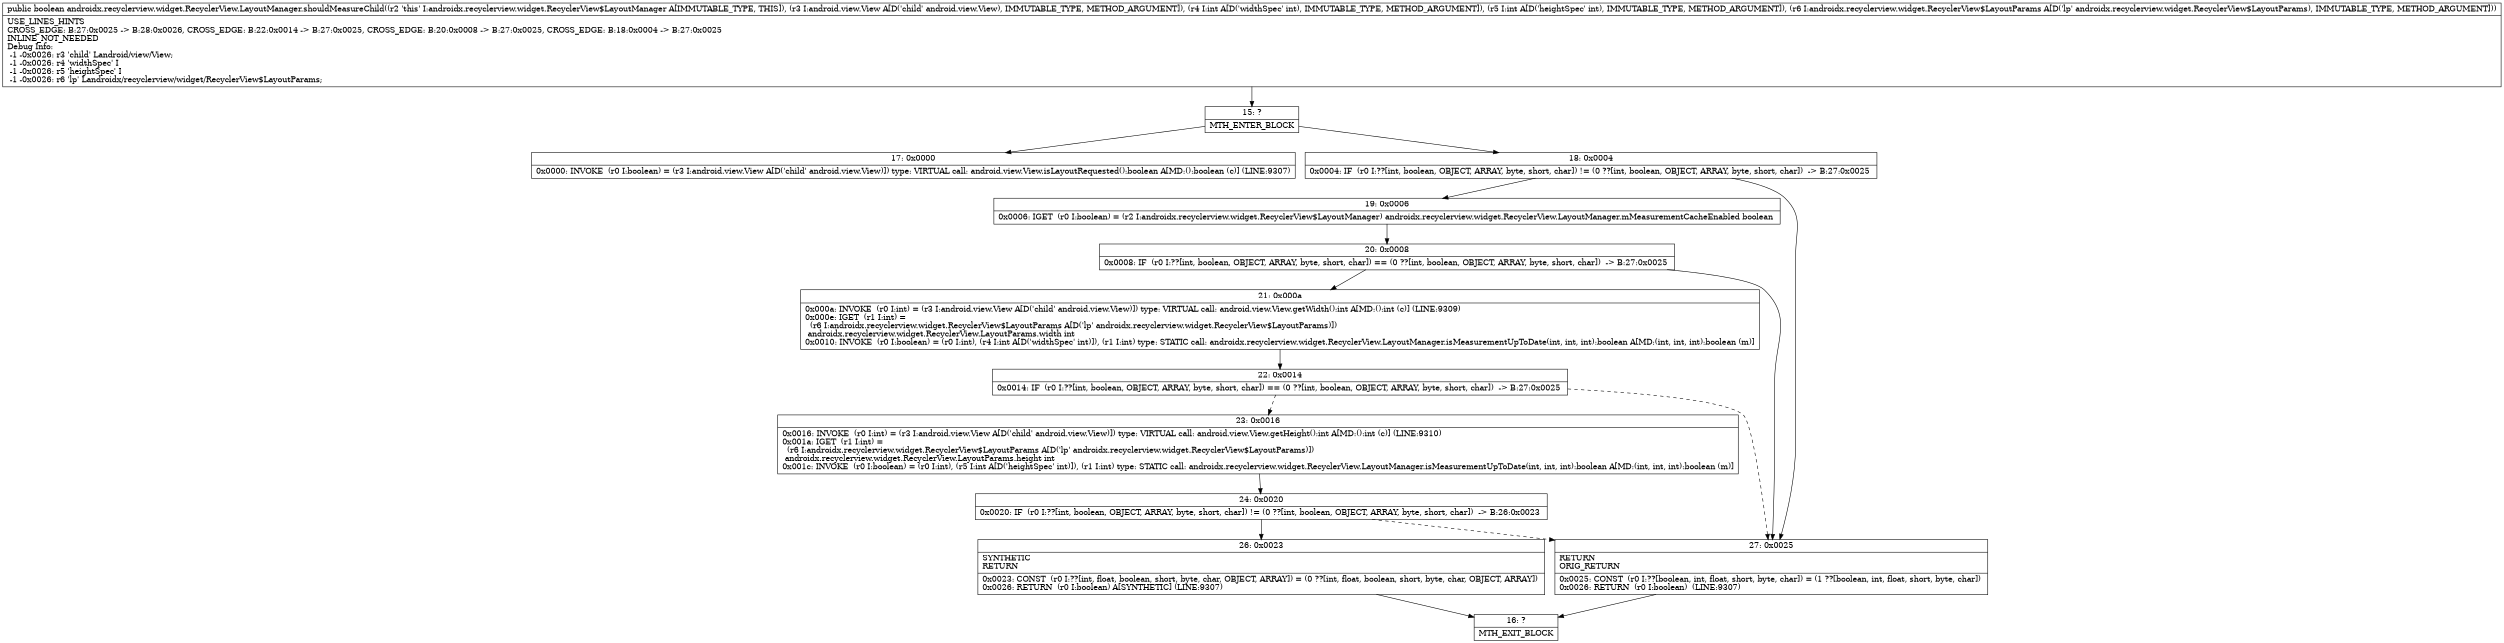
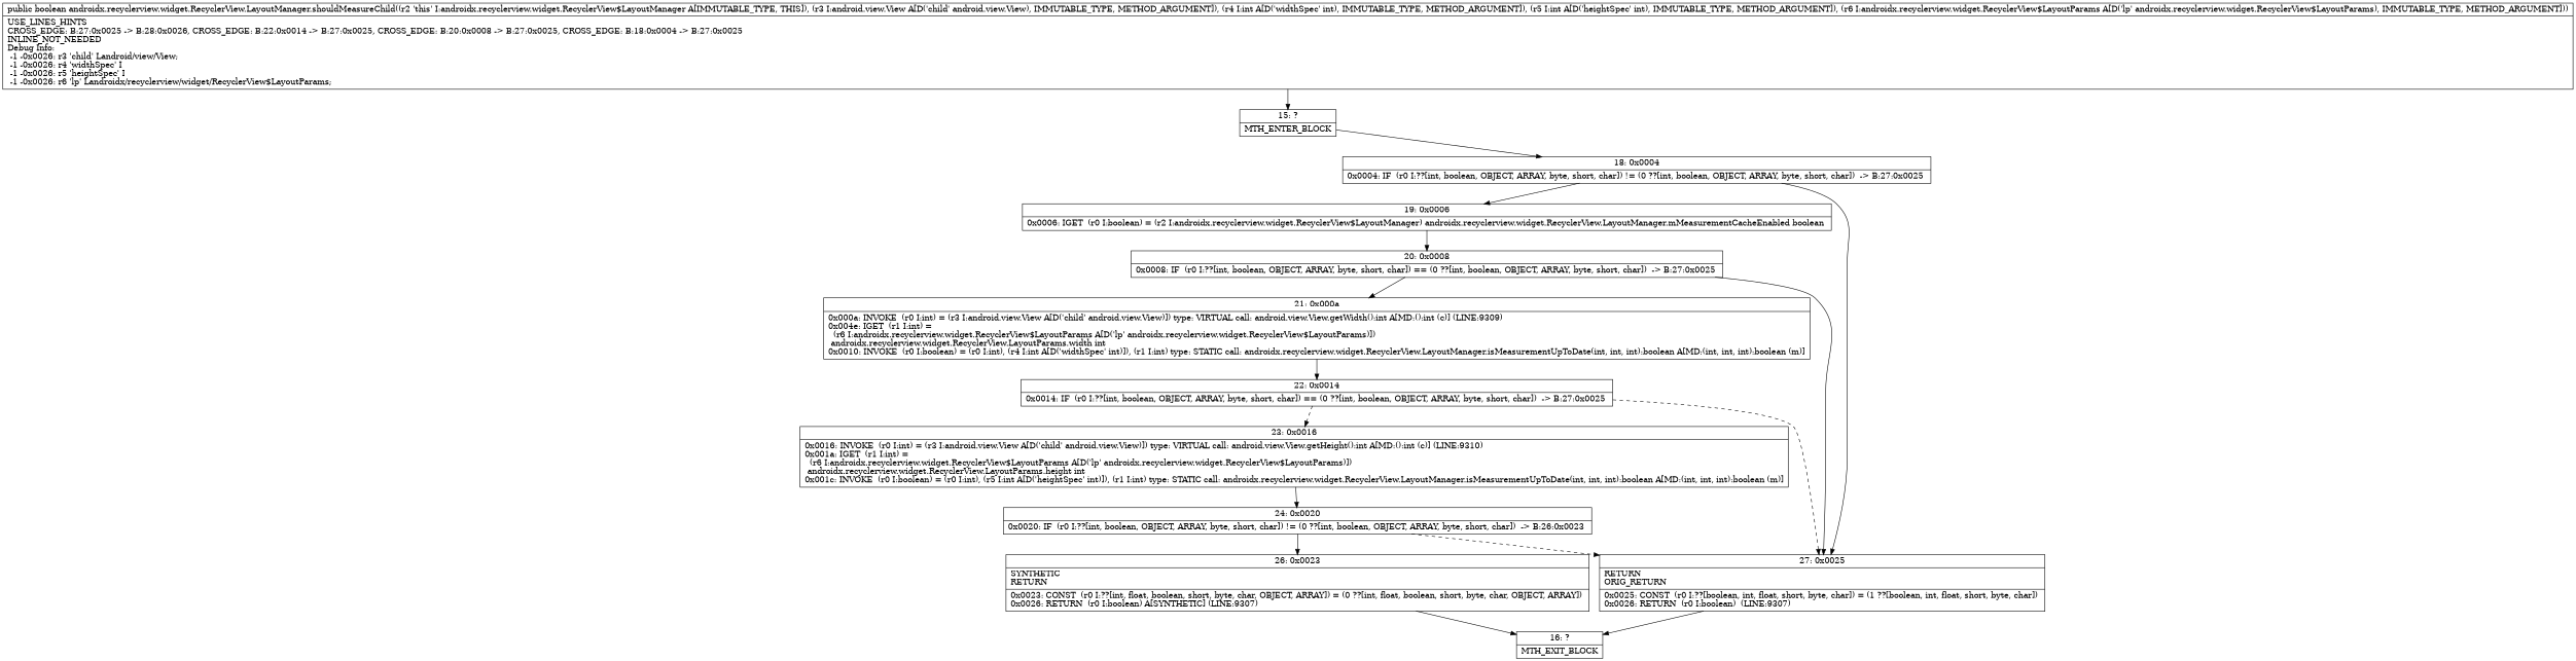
  digraph {
    node [shape=record]
    n1 [label="{15\:\ ?|MTH_ENTER_BLOCK\l}"]
-   n2 [label="{17\:\ 0x0000|0x0000: INVOKE  (r0 I:boolean) = (r3 I:android.view.View A[D('child' android.view.View)]) type: VIRTUAL call: android.view.View.isLayoutRequested():boolean A[MD:():boolean (c)] (LINE:9307)\l}"]
    n3 [label="{18\:\ 0x0004|0x0004: IF  (r0 I:??[int, boolean, OBJECT, ARRAY, byte, short, char]) != (0 ??[int, boolean, OBJECT, ARRAY, byte, short, char])  \-\> B:27:0x0025 \l}"]
    n4 [label="{19\:\ 0x0006|0x0006: IGET  (r0 I:boolean) = (r2 I:androidx.recyclerview.widget.RecyclerView$LayoutManager) androidx.recyclerview.widget.RecyclerView.LayoutManager.mMeasurementCacheEnabled boolean \l}"]
    n5 [label="{27\:\ 0x0025|RETURN\lORIG_RETURN\l|0x0025: CONST  (r0 I:??[boolean, int, float, short, byte, char]) = (1 ??[boolean, int, float, short, byte, char]) \l0x0026: RETURN  (r0 I:boolean)  (LINE:9307)\l}"]
    n6 [label="{20\:\ 0x0008|0x0008: IF  (r0 I:??[int, boolean, OBJECT, ARRAY, byte, short, char]) == (0 ??[int, boolean, OBJECT, ARRAY, byte, short, char])  \-\> B:27:0x0025 \l}"]
    n7 [label="{16\:\ ?|MTH_EXIT_BLOCK\l}"]
-   n8 [label="{21\:\ 0x000a|0x000a: INVOKE  (r0 I:int) = (r3 I:android.view.View A[D('child' android.view.View)]) type: VIRTUAL call: android.view.View.getWidth():int A[MD:():int (c)] (LINE:9309)\l0x000e: IGET  (r1 I:int) = \l  (r6 I:androidx.recyclerview.widget.RecyclerView$LayoutParams A[D('lp' androidx.recyclerview.widget.RecyclerView$LayoutParams)])\l androidx.recyclerview.widget.RecyclerView.LayoutParams.width int \l0x0010: INVOKE  (r0 I:boolean) = (r0 I:int), (r4 I:int A[D('widthSpec' int)]), (r1 I:int) type: STATIC call: androidx.recyclerview.widget.RecyclerView.LayoutManager.isMeasurementUpToDate(int, int, int):boolean A[MD:(int, int, int):boolean (m)]\l}"]
+   n8 [label="{21\:\ 0x000a|0x000a: INVOKE  (r0 I:int) = (r3 I:android.view.View A[D('child' android.view.View)]) type: VIRTUAL call: android.view.View.getWidth():int A[MD:():int (c)] (LINE:9309)\l0x004e: IGET  (r1 I:int) = \l  (r6 I:androidx.recyclerview.widget.RecyclerView$LayoutParams A[D('lp' androidx.recyclerview.widget.RecyclerView$LayoutParams)])\l androidx.recyclerview.widget.RecyclerView.LayoutParams.width int \l0x0010: INVOKE  (r0 I:boolean) = (r0 I:int), (r4 I:int A[D('widthSpec' int)]), (r1 I:int) type: STATIC call: androidx.recyclerview.widget.RecyclerView.LayoutManager.isMeasurementUpToDate(int, int, int):boolean A[MD:(int, int, int):boolean (m)]\l}"]
    n9 [label="{22\:\ 0x0014|0x0014: IF  (r0 I:??[int, boolean, OBJECT, ARRAY, byte, short, char]) == (0 ??[int, boolean, OBJECT, ARRAY, byte, short, char])  \-\> B:27:0x0025 \l}"]
    n10 [label="{23\:\ 0x0016|0x0016: INVOKE  (r0 I:int) = (r3 I:android.view.View A[D('child' android.view.View)]) type: VIRTUAL call: android.view.View.getHeight():int A[MD:():int (c)] (LINE:9310)\l0x001a: IGET  (r1 I:int) = \l  (r6 I:androidx.recyclerview.widget.RecyclerView$LayoutParams A[D('lp' androidx.recyclerview.widget.RecyclerView$LayoutParams)])\l androidx.recyclerview.widget.RecyclerView.LayoutParams.height int \l0x001c: INVOKE  (r0 I:boolean) = (r0 I:int), (r5 I:int A[D('heightSpec' int)]), (r1 I:int) type: STATIC call: androidx.recyclerview.widget.RecyclerView.LayoutManager.isMeasurementUpToDate(int, int, int):boolean A[MD:(int, int, int):boolean (m)]\l}"]
    n11 [label="{24\:\ 0x0020|0x0020: IF  (r0 I:??[int, boolean, OBJECT, ARRAY, byte, short, char]) != (0 ??[int, boolean, OBJECT, ARRAY, byte, short, char])  \-\> B:26:0x0023 \l}"]
    n12 [label="{26\:\ 0x0023|SYNTHETIC\lRETURN\l|0x0023: CONST  (r0 I:??[int, float, boolean, short, byte, char, OBJECT, ARRAY]) = (0 ??[int, float, boolean, short, byte, char, OBJECT, ARRAY]) \l0x0026: RETURN  (r0 I:boolean) A[SYNTHETIC] (LINE:9307)\l}"]
    n13 [label="{public boolean androidx.recyclerview.widget.RecyclerView.LayoutManager.shouldMeasureChild((r2 'this' I:androidx.recyclerview.widget.RecyclerView$LayoutManager A[IMMUTABLE_TYPE, THIS]), (r3 I:android.view.View A[D('child' android.view.View), IMMUTABLE_TYPE, METHOD_ARGUMENT]), (r4 I:int A[D('widthSpec' int), IMMUTABLE_TYPE, METHOD_ARGUMENT]), (r5 I:int A[D('heightSpec' int), IMMUTABLE_TYPE, METHOD_ARGUMENT]), (r6 I:androidx.recyclerview.widget.RecyclerView$LayoutParams A[D('lp' androidx.recyclerview.widget.RecyclerView$LayoutParams), IMMUTABLE_TYPE, METHOD_ARGUMENT]))  | USE_LINES_HINTS\lCROSS_EDGE: B:27:0x0025 \-\> B:28:0x0026, CROSS_EDGE: B:22:0x0014 \-\> B:27:0x0025, CROSS_EDGE: B:20:0x0008 \-\> B:27:0x0025, CROSS_EDGE: B:18:0x0004 \-\> B:27:0x0025\lINLINE_NOT_NEEDED\lDebug Info:\l  \-1 \-0x0026: r3 'child' Landroid\/view\/View;\l  \-1 \-0x0026: r4 'widthSpec' I\l  \-1 \-0x0026: r5 'heightSpec' I\l  \-1 \-0x0026: r6 'lp' Landroidx\/recyclerview\/widget\/RecyclerView$LayoutParams;\l}"]
-   n1 -> n2
    n1 -> n3
    n3 -> n4 [style=solid]
    n3 -> n5
    n4 -> n6
    n5 -> n7
    n6 -> n5
    n6 -> n8 [style=solid]
    n8 -> n9
    n9 -> n5 [style=dashed]
    n9 -> n10 [style=dashed]
    n10 -> n11
    n11 -> n5 [style=dashed]
    n11 -> n12
    n12 -> n7
    n13 -> n1
  }
